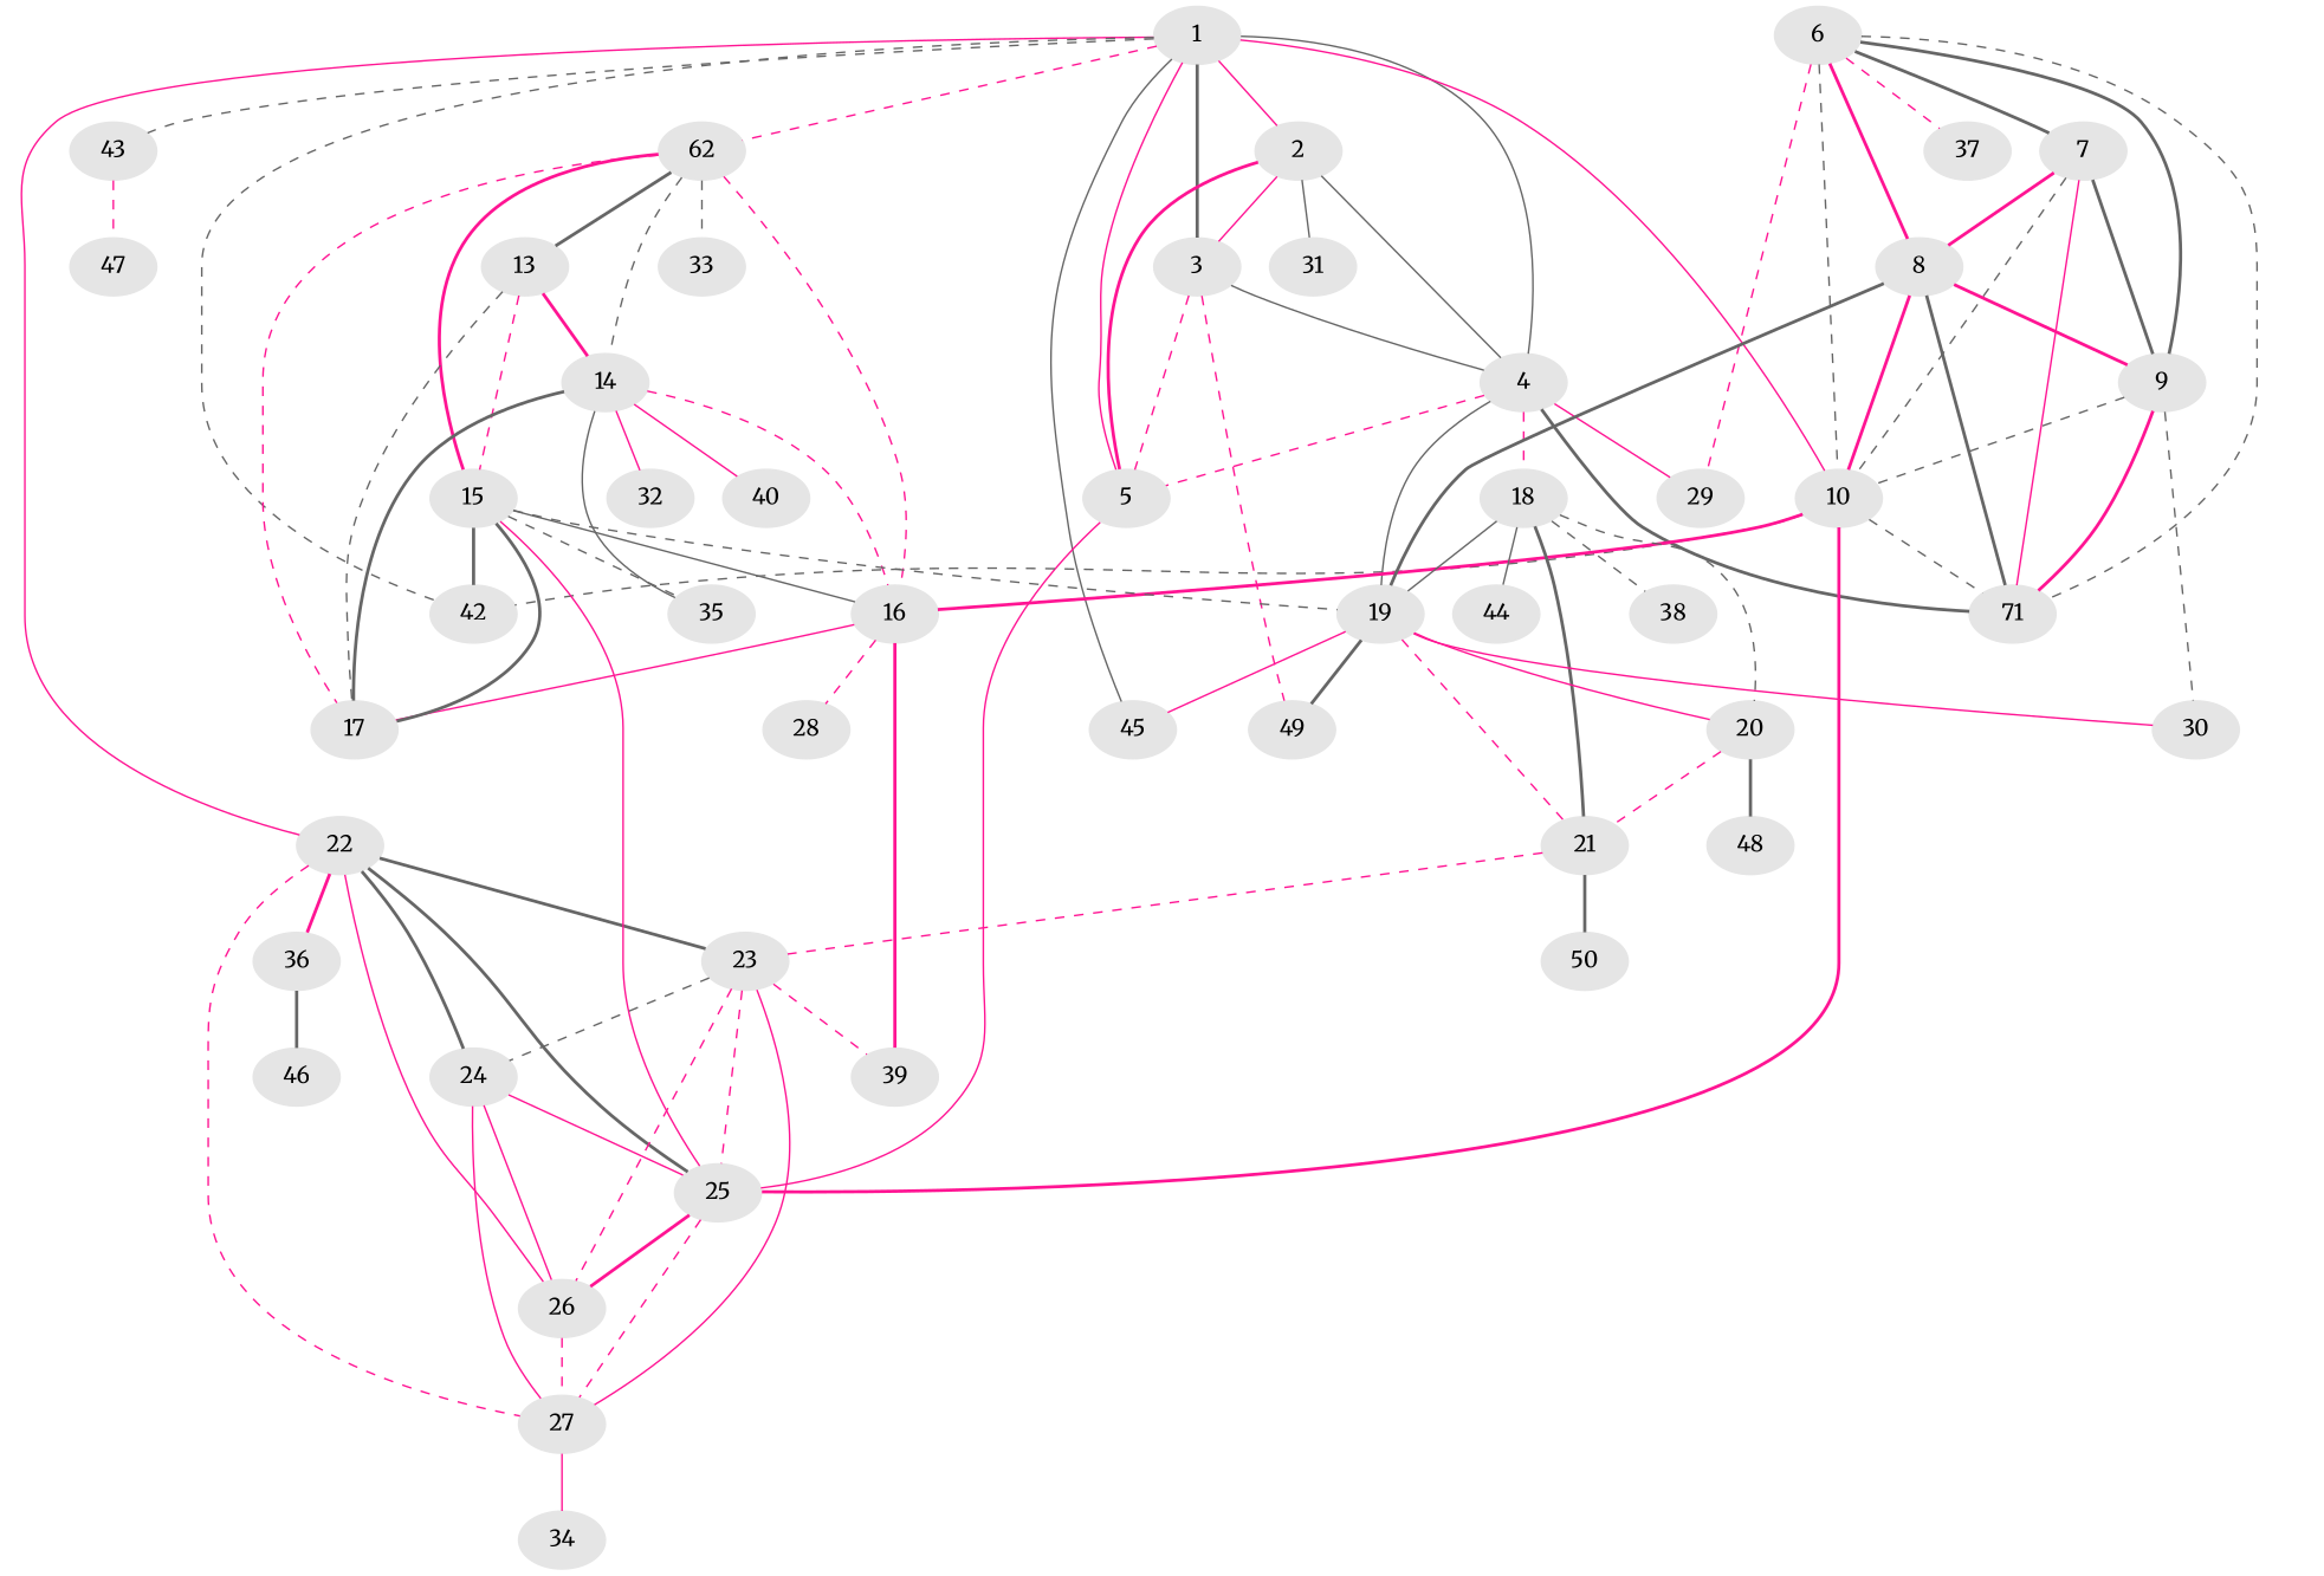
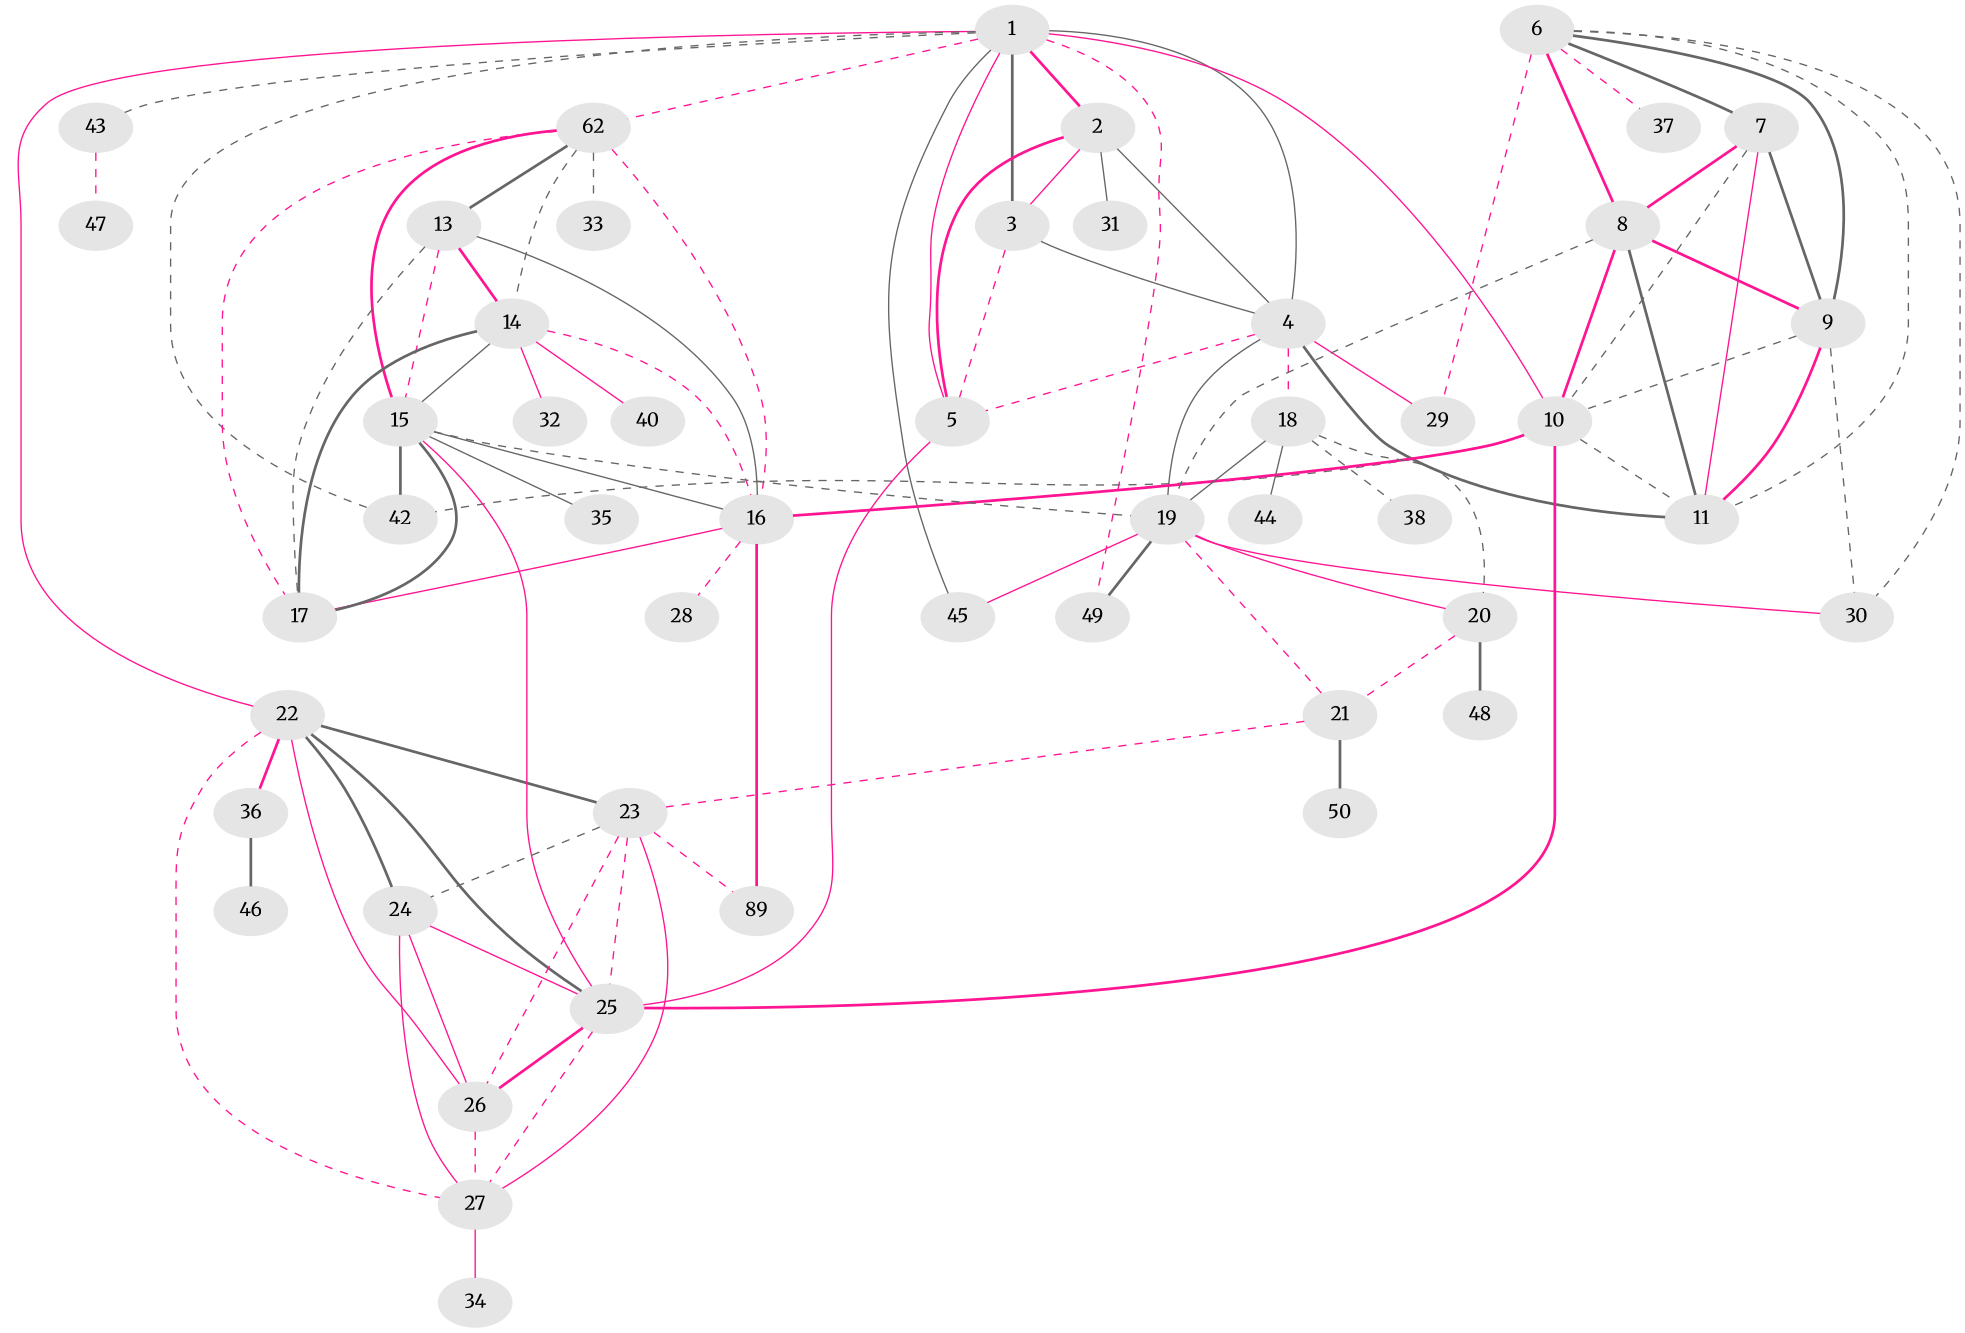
  graph {
    fontname=Merriweather
    node [color=gray90 fontname=Merriweather style=filled]
    edge [color=deeppink fontname=Merriweather style=dashed weight=1.0]
    1
    2
    3
    4
    5
    10
    n7 [label=62]
    22
    42
    43
    45
    31
    49
-   11 [label=71]
+   11
    18
    19
    29
    25
    16
    13
    14
    15
    17
    33
    23
    24
    26
    27
    36
    47
    20
    21
    38
    44
    30
    6
    7
    8
    9
    37
    28
-   39
+   39 [label=89]
    32
    40
    35
    48
    50
    34
    46
-   1 -- 2 [style=solid weight=2.0]
+   1 -- 2 [style=bold weight=2.0]
    1 -- 3 [color=gray40 style=bold weight=2.0]
    1 -- 4 [color=gray40 style=solid weight=5.0]
    1 -- 5 [style=solid weight=2.0]
    1 -- 10 [style=solid]
    1 -- n7
    1 -- 22 [style=solid]
    1 -- 42 [color=gray40 weight=2.0]
    1 -- 43 [color=gray40]
    1 -- 45 [color=gray40 style=solid]
    2 -- 3 [style=solid]
    2 -- 4 [color=gray40 style=solid]
    2 -- 5 [style=bold]
    2 -- 31 [color=gray40 style=solid weight=3.0]
    3 -- 4 [color=gray40 style=solid]
    3 -- 5
-   3 -- 49
+   1 -- 49
    4 -- 5
    4 -- 11 [color=gray40 style=bold]
    4 -- 18
    4 -- 19 [color=gray40 style=solid]
    4 -- 29 [style=solid weight=2.0]
    5 -- 25 [style=solid]
    10 -- 42 [color=gray40]
    10 -- 11 [color=gray40]
    10 -- 25 [style=bold]
    10 -- 16 [style=bold]
    n7 -- 16
    n7 -- 13 [color=gray40 style=bold]
    n7 -- 14 [color=gray40]
    n7 -- 15 [style=bold]
    n7 -- 17
    n7 -- 33 [color=gray40 weight=5.0]
    22 -- 25 [color=gray40 style=bold]
    22 -- 23 [color=gray40 style=bold]
    22 -- 24 [color=gray40 style=bold]
    22 -- 26 [style=solid]
    22 -- 27
    22 -- 36 [style=bold weight=2.0]
    43 -- 47
    18 -- 19 [color=gray40 style=solid weight=3.0]
    18 -- 20 [color=gray40 weight=3.0]
-   18 -- 21 [color=gray40 style=bold weight=3.0]
    18 -- 38 [color=gray40]
    18 -- 44 [color=gray40 style=solid]
    19 -- 45 [style=solid]
    19 -- 49 [color=gray40 style=bold]
    19 -- 20 [style=solid]
    19 -- 21
    19 -- 30 [style=solid]
    25 -- 26 [style=bold]
    25 -- 27
    16 -- 17 [style=solid]
    16 -- 28
    16 -- 39 [style=bold weight=4.0]
+   13 -- 16 [color=gray40 style=solid]
    13 -- 14 [style=bold]
    13 -- 15
    13 -- 17 [color=gray40 weight=2.0]
    14 -- 16
-   14 -- 35 [color=gray40 style=solid]
+   14 -- 15 [color=gray40 style=solid]
    14 -- 17 [color=gray40 style=bold]
    14 -- 32 [style=solid]
    14 -- 40 [style=solid]
    15 -- 42 [color=gray40 style=bold]
    15 -- 19 [color=gray40]
    15 -- 25 [style=solid]
    15 -- 16 [color=gray40 style=solid]
    15 -- 17 [color=gray40 style=bold]
-   15 -- 35 [color=gray40]
+   15 -- 35 [color=gray40 style=solid]
    23 -- 25
    23 -- 24 [color=gray40]
    23 -- 26
    23 -- 27 [style=solid]
    23 -- 39
    24 -- 25 [style=solid]
    24 -- 26 [style=solid weight=2.0]
    24 -- 27 [style=solid]
    26 -- 27
    27 -- 34 [style=solid weight=4.0]
    36 -- 46 [color=gray40 style=bold]
    20 -- 21
    20 -- 48 [color=gray40 style=bold]
    21 -- 23
    21 -- 50 [color=gray40 style=bold weight=3.0]
-   6 -- 10 [color=gray40]
+   6 -- 30 [color=gray40]
    6 -- 11 [color=gray40]
    6 -- 29 [weight=6.0]
    6 -- 7 [color=gray40 style=bold]
    6 -- 8 [style=bold]
    6 -- 9 [color=gray40 style=bold]
    6 -- 37
    7 -- 10 [color=gray40]
    7 -- 11 [style=solid]
    7 -- 8 [style=bold]
    7 -- 9 [color=gray40 style=bold]
    8 -- 10 [style=bold]
    8 -- 11 [color=gray40 style=bold]
-   8 -- 19 [color=gray40 style=bold]
+   8 -- 19 [color=gray40]
    8 -- 9 [style=bold]
    9 -- 10 [color=gray40]
    9 -- 11 [style=bold]
    9 -- 30 [color=gray40]
  }
